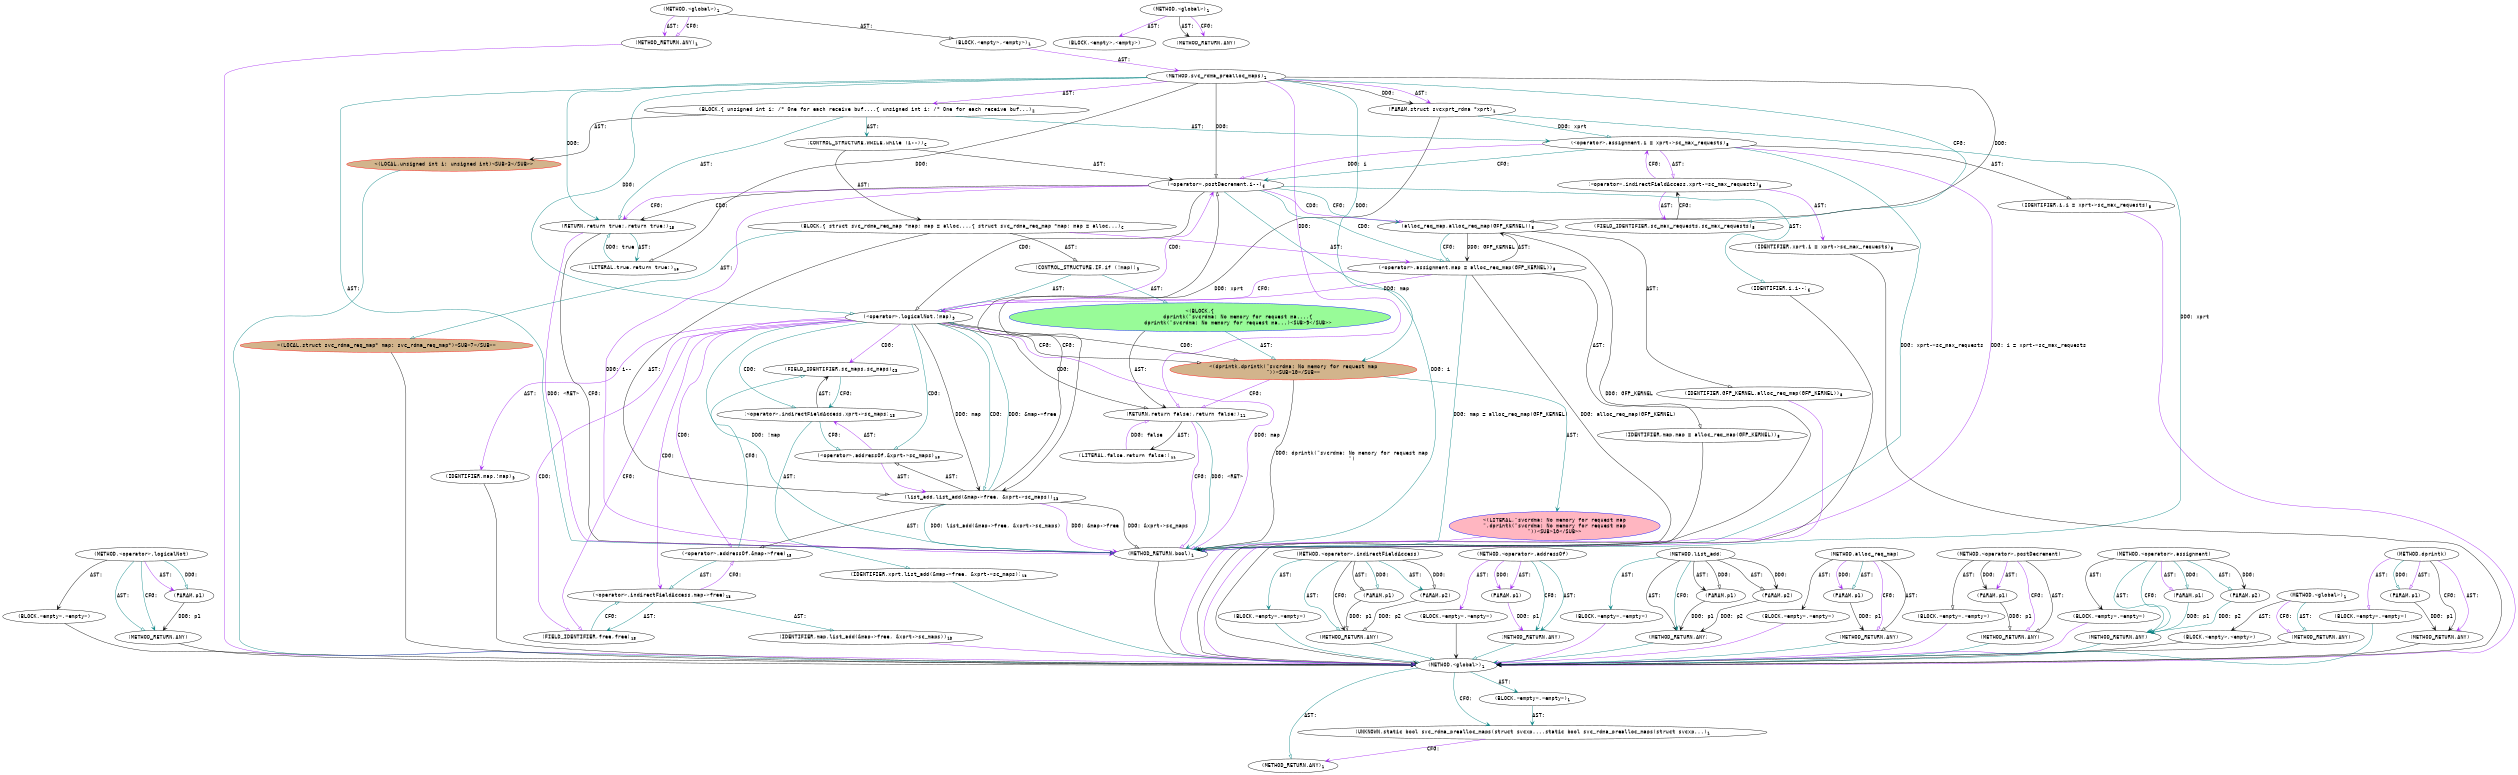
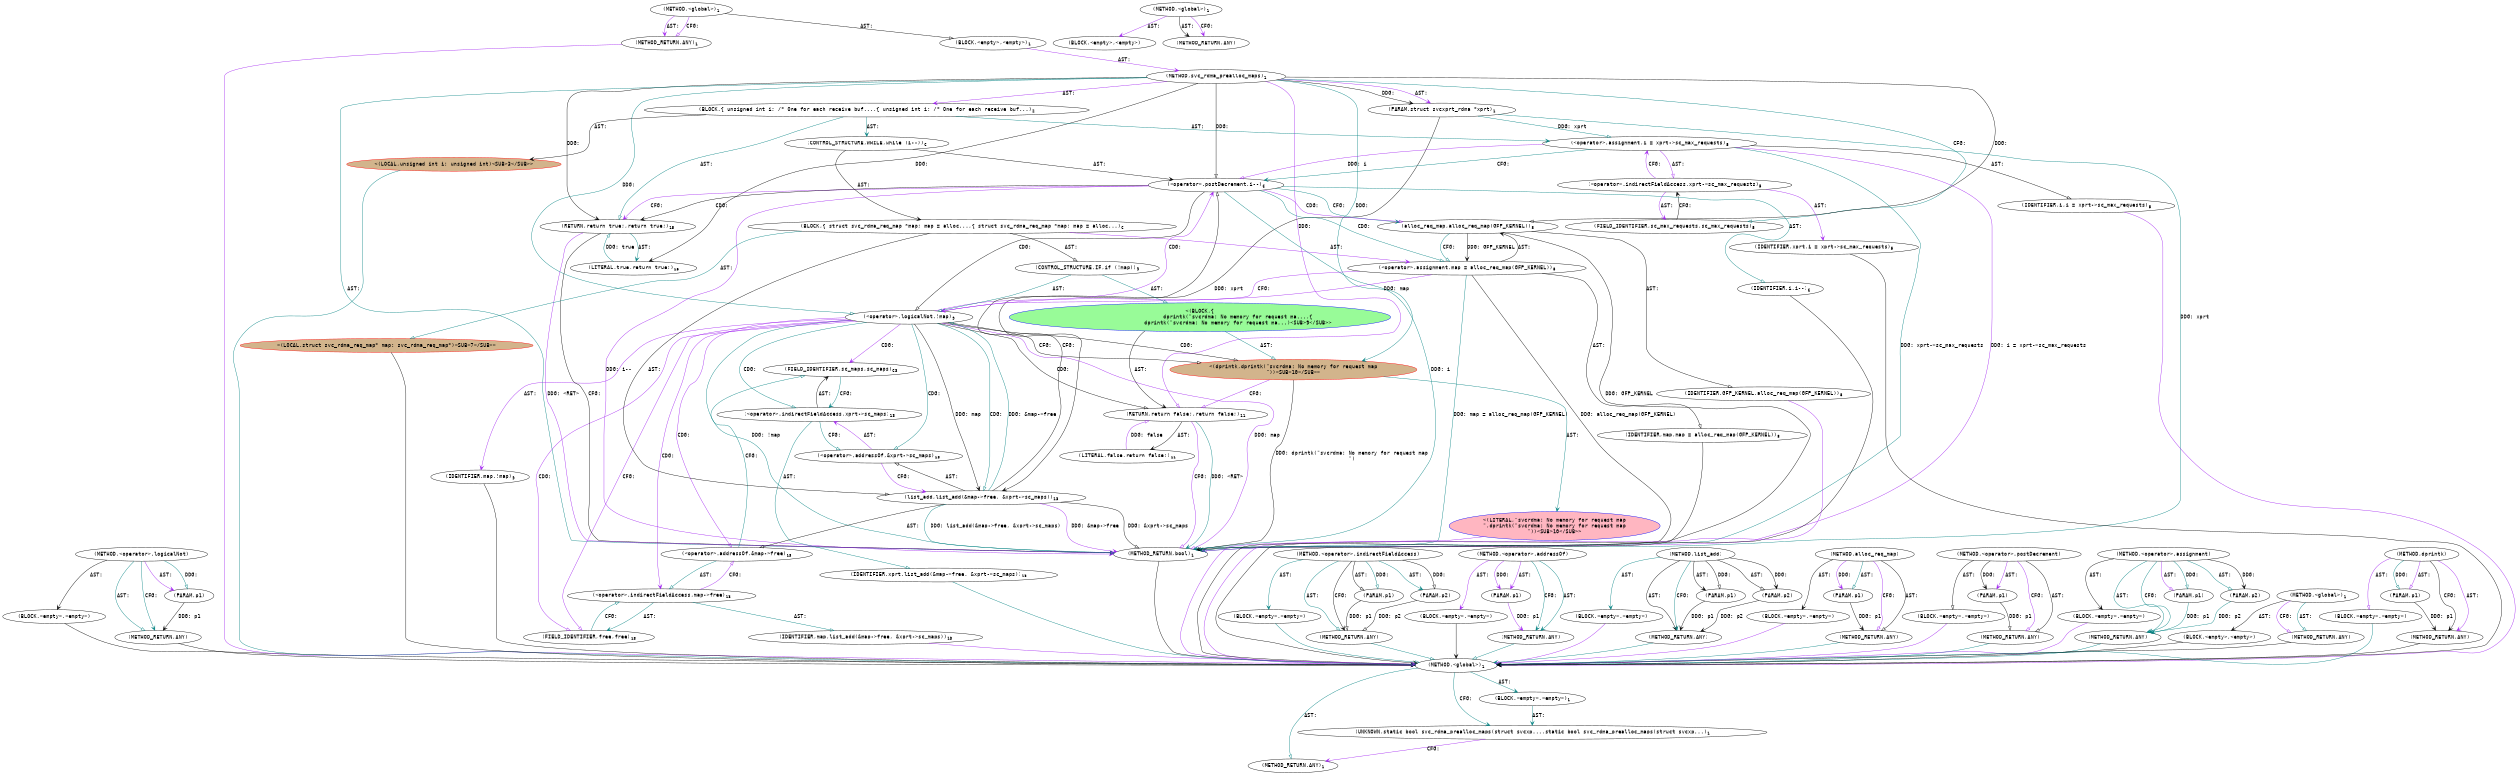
  digraph {
    fontname="DejaVu Sans Mono"
    node [fontname="DejaVu Sans Mono"]
    edge [arrowhead=onormal color=black fontname="DejaVu Sans Mono"]
    n1 [label=<(METHOD,&lt;operator&gt;.logicalNot)>]
    n2 [label=<(PARAM,p1)>]
    n3 [label=<(BLOCK,&lt;empty&gt;,&lt;empty&gt;)>]
    n4 [label=<(METHOD_RETURN,ANY)>]
    n5 [label=<(METHOD,&lt;global&gt;)<SUB>1</SUB>>]
    n6 [label=<(BLOCK,&lt;empty&gt;,&lt;empty&gt;)<SUB>1</SUB>>]
    n7 [label=<(UNKNOWN,static bool svc_rdma_prealloc_maps(struct svcxp...,static bool svc_rdma_prealloc_maps(struct svcxp...)<SUB>1</SUB>>]
    n8 [label=<(METHOD_RETURN,ANY)<SUB>1</SUB>>]
    n9 [label=<(METHOD,&lt;global&gt;)<SUB>1</SUB>>]
    n10 [label=<(BLOCK,&lt;empty&gt;,&lt;empty&gt;)<SUB>1</SUB>>]
    n11 [label=<(METHOD_RETURN,ANY)<SUB>1</SUB>>]
    n12 [label=<(METHOD,svc_rdma_prealloc_maps)<SUB>1</SUB>>]
    n13 [label=<(PARAM,struct svcxprt_rdma *xprt)<SUB>1</SUB>>]
    n14 [label=<(BLOCK,{ 	unsigned int i; 	/* One for each receive buf...,{ 	unsigned int i; 	/* One for each receive buf...)<SUB>2</SUB>>]
    n15 [label=<(FIELD_IDENTIFIER,sc_max_requests,sc_max_requests)<SUB>5</SUB>>]
    n16 [label=<(&lt;operator&gt;.postDecrement,i--)<SUB>6</SUB>>]
    n17 [label=<(alloc_req_map,alloc_req_map(GFP_KERNEL))<SUB>8</SUB>>]
    n18 [label=<(&lt;operator&gt;.logicalNot,!map)<SUB>9</SUB>>]
    n19 [color=red fillcolor=tan label="<(dprintk,dprintk(&quot;svcrdma: No memory for request map\n&quot;))<SUB>10</SUB>>" style=filled]
    n20 [label=<(RETURN,return false;,return false;)<SUB>11</SUB>>]
    n21 [label=<(RETURN,return true;,return true;)<SUB>15</SUB>>]
    n22 [label=<(LITERAL,true,return true;)<SUB>15</SUB>>]
    n23 [label=<(METHOD_RETURN,bool)<SUB>1</SUB>>]
    n24 [label=<(&lt;operator&gt;.assignment,i = xprt-&gt;sc_max_requests)<SUB>5</SUB>>]
    n25 [label=<(list_add,list_add(&amp;map-&gt;free, &amp;xprt-&gt;sc_maps))<SUB>13</SUB>>]
    n26 [color=red fillcolor=tan label="<(LOCAL,unsigned int i: unsigned int)<SUB>3</SUB>>" style=filled]
    n27 [label=<(CONTROL_STRUCTURE,WHILE,while (i--))<SUB>6</SUB>>]
    n28 [label=<(&lt;operator&gt;.indirectFieldAccess,xprt-&gt;sc_max_requests)<SUB>5</SUB>>]
    n29 [label=<(IDENTIFIER,i,i--)<SUB>6</SUB>>]
    n30 [label=<(&lt;operator&gt;.assignment,map = alloc_req_map(GFP_KERNEL))<SUB>8</SUB>>]
    n31 [label=<(IDENTIFIER,GFP_KERNEL,alloc_req_map(GFP_KERNEL))<SUB>8</SUB>>]
    n32 [label=<(IDENTIFIER,map,!map)<SUB>9</SUB>>]
    n33 [label=<(&lt;operator&gt;.addressOf,&amp;map-&gt;free)<SUB>13</SUB>>]
    n34 [label=<(&lt;operator&gt;.indirectFieldAccess,map-&gt;free)<SUB>13</SUB>>]
    n35 [label=<(FIELD_IDENTIFIER,free,free)<SUB>13</SUB>>]
    n36 [label=<(&lt;operator&gt;.addressOf,&amp;xprt-&gt;sc_maps)<SUB>13</SUB>>]
    n37 [label=<(&lt;operator&gt;.indirectFieldAccess,xprt-&gt;sc_maps)<SUB>13</SUB>>]
    n38 [label=<(FIELD_IDENTIFIER,sc_maps,sc_maps)<SUB>63</SUB>>]
    n39 [color=blue fillcolor=lightpink label="<(LITERAL,&quot;svcrdma: No memory for request map\n&quot;,dprintk(&quot;svcrdma: No memory for request map\n&quot;))<SUB>10</SUB>>" style=filled]
    n40 [label=<(LITERAL,false,return false;)<SUB>11</SUB>>]
    n41 [label=<(IDENTIFIER,i,i = xprt-&gt;sc_max_requests)<SUB>5</SUB>>]
    n42 [label=<(BLOCK,{ 		struct svc_rdma_req_map *map; 		map = alloc...,{ 		struct svc_rdma_req_map *map; 		map = alloc...)<SUB>6</SUB>>]
    n43 [label=<(IDENTIFIER,xprt,i = xprt-&gt;sc_max_requests)<SUB>5</SUB>>]
    n44 [color=red fillcolor=tan label="<(LOCAL,struct svc_rdma_req_map* map: svc_rdma_req_map*)<SUB>7</SUB>>" style=filled]
    n45 [label=<(CONTROL_STRUCTURE,IF,if (!map))<SUB>9</SUB>>]
    n46 [label=<(IDENTIFIER,map,map = alloc_req_map(GFP_KERNEL))<SUB>8</SUB>>]
    n47 [color=blue fillcolor=palegreen label="<(BLOCK,{\n			dprintk(&quot;svcrdma: No memory for request ma...,{\n			dprintk(&quot;svcrdma: No memory for request ma...)<SUB>9</SUB>>" style=filled]
    n48 [label=<(IDENTIFIER,map,list_add(&amp;map-&gt;free, &amp;xprt-&gt;sc_maps))<SUB>13</SUB>>]
    n49 [label=<(IDENTIFIER,xprt,list_add(&amp;map-&gt;free, &amp;xprt-&gt;sc_maps))<SUB>13</SUB>>]
    n50 [label=<(METHOD,&lt;operator&gt;.indirectFieldAccess)>]
    n51 [label=<(PARAM,p1)>]
    n52 [label=<(PARAM,p2)>]
    n53 [label=<(BLOCK,&lt;empty&gt;,&lt;empty&gt;)>]
    n54 [label=<(METHOD_RETURN,ANY)>]
    n55 [label=<(METHOD,&lt;operator&gt;.addressOf)>]
    n56 [label=<(PARAM,p1)>]
    n57 [label=<(BLOCK,&lt;empty&gt;,&lt;empty&gt;)>]
    n58 [label=<(METHOD_RETURN,ANY)>]
    n59 [label=<(METHOD,list_add)>]
    n60 [label=<(PARAM,p1)>]
    n61 [label=<(PARAM,p2)>]
    n62 [label=<(BLOCK,&lt;empty&gt;,&lt;empty&gt;)>]
    n63 [label=<(METHOD_RETURN,ANY)>]
    n64 [label=<(METHOD,alloc_req_map)>]
    n65 [label=<(PARAM,p1)>]
    n66 [label=<(BLOCK,&lt;empty&gt;,&lt;empty&gt;)>]
    n67 [label=<(METHOD_RETURN,ANY)>]
    n68 [label=<(METHOD,&lt;operator&gt;.postDecrement)>]
    n69 [label=<(PARAM,p1)>]
    n70 [label=<(BLOCK,&lt;empty&gt;,&lt;empty&gt;)>]
    n71 [label=<(METHOD_RETURN,ANY)>]
    n72 [label=<(METHOD,&lt;operator&gt;.assignment)>]
    n73 [label=<(PARAM,p1)>]
    n74 [label=<(PARAM,p2)>]
    n75 [label=<(BLOCK,&lt;empty&gt;,&lt;empty&gt;)>]
    n76 [label=<(METHOD_RETURN,ANY)>]
    n77 [label=<(METHOD,&lt;global&gt;)<SUB>1</SUB>>]
    n78 [label=<(BLOCK,&lt;empty&gt;,&lt;empty&gt;)>]
    n79 [label=<(METHOD_RETURN,ANY)>]
    n80 [label=<(METHOD,dprintk)>]
    n81 [label=<(PARAM,p1)>]
    n82 [label=<(BLOCK,&lt;empty&gt;,&lt;empty&gt;)>]
    n83 [label=<(METHOD_RETURN,ANY)>]
    n84 [label=<(METHOD,&lt;global&gt;)<SUB>1</SUB>>]
    n85 [label=<(BLOCK,&lt;empty&gt;,&lt;empty&gt;)>]
    n86 [label=<(METHOD_RETURN,ANY)>]
    n1 -> n2 [arrowhead=vee color=purple label="AST: "]
    n1 -> n2 [color=teal label="DDG: "]
    n1 -> n3 [arrowhead=vee label="AST: "]
    n1 -> n4 [color=teal label="AST: "]
    n1 -> n4 [arrowhead=vee color=teal label="CFG: "]
    n2 -> n4 [arrowhead=vee label="DDG: p1"]
    n3 -> n5
    n4 -> n5
    n5 -> n6 [arrowhead=vee color=teal label="AST: "]
    n5 -> n7 [arrowhead=vee color=teal label="CFG: "]
    n5 -> n8 [color=teal label="AST: "]
    n6 -> n7 [arrowhead=vee color=teal label="AST: "]
    n7 -> n8 [arrowhead=vee color=purple label="CFG: "]
    n9 -> n10 [label="AST: "]
    n9 -> n11 [arrowhead=vee color=purple label="AST: "]
    n9 -> n11 [color=purple label="CFG: "]
    n10 -> n12 [arrowhead=vee color=purple label="AST: "]
    n11 -> n5 [arrowhead=vee color=purple]
    n12 -> n13 [arrowhead=vee color=purple label="AST: "]
    n12 -> n13 [arrowhead=vee label="DDG: "]
    n12 -> n14 [arrowhead=vee color=purple label="AST: "]
    n12 -> n15 [color=teal label="CFG: "]
    n12 -> n16 [label="DDG: "]
    n12 -> n17 [label="DDG: "]
    n12 -> n18 [color=teal label="DDG: "]
    n12 -> n19 [arrowhead=vee color=teal label="DDG: "]
    n12 -> n20 [color=purple label="DDG: "]
-   n12 -> n21 [arrowhead=vee color=teal label="DDG: "]
-   n12 -> n22 [label="DDG: "]
+   n12 -> n21 [arrowhead=vee label="DDG: "]
+   n12 -> n22 [arrowhead=vee label="DDG: "]
    n12 -> n23 [color=teal label="AST: "]
    n13 -> n23 [arrowhead=vee color=teal label="DDG: xprt"]
    n13 -> n24 [color=teal label="DDG: xprt"]
    n13 -> n25 [arrowhead=vee label="DDG: xprt"]
    n14 -> n21 [color=teal label="AST: "]
    n14 -> n24 [arrowhead=vee color=teal label="AST: "]
    n14 -> n26 [arrowhead=vee label="AST: "]
    n14 -> n27 [arrowhead=vee color=teal label="AST: "]
    n15 -> n28 [arrowhead=vee label="CFG: "]
    n16 -> n17 [arrowhead=vee color=teal label="CFG: "]
    n16 -> n17 [color=purple label="CDG: "]
    n16 -> n18 [label="CDG: "]
    n16 -> n21 [arrowhead=vee color=purple label="CFG: "]
    n16 -> n21 [arrowhead=vee label="CDG: "]
    n16 -> n23 [color=teal label="DDG: i"]
    n16 -> n23 [arrowhead=vee color=purple label="DDG: i--"]
    n16 -> n29 [color=teal label="AST: "]
    n16 -> n30 [color=teal label="CDG: "]
    n17 -> n23 [arrowhead=vee label="DDG: GFP_KERNEL"]
    n17 -> n30 [color=teal label="CFG: "]
    n17 -> n30 [arrowhead=vee label="DDG: GFP_KERNEL"]
    n17 -> n31 [label="AST: "]
    n18 -> n16 [arrowhead=vee color=purple label="CDG: "]
    n18 -> n19 [label="CFG: "]
    n18 -> n19 [label="CDG: "]
    n18 -> n20 [label="CDG: "]
    n18 -> n23 [color=purple label="DDG: map"]
    n18 -> n23 [arrowhead=vee color=teal label="DDG: !map"]
    n18 -> n25 [arrowhead=vee label="DDG: map"]
    n18 -> n25 [color=teal label="CDG: "]
    n18 -> n32 [arrowhead=vee color=purple label="AST: "]
    n18 -> n33 [color=purple label="CDG: "]
    n18 -> n34 [arrowhead=vee color=purple label="CDG: "]
    n18 -> n35 [color=purple label="CFG: "]
    n18 -> n35 [color=purple label="CDG: "]
    n18 -> n36 [color=teal label="CDG: "]
    n18 -> n37 [color=teal label="CDG: "]
    n18 -> n38 [arrowhead=vee color=purple label="CDG: "]
    n19 -> n20 [color=purple label="CFG: "]
    n19 -> n23 [label="DDG: dprintk(&quot;svcrdma: No memory for request map\n&quot;)"]
    n19 -> n39 [arrowhead=vee color=teal label="AST: "]
    n20 -> n23 [color=purple label="CFG: "]
    n20 -> n23 [arrowhead=vee color=teal label="DDG: &lt;RET&gt;"]
    n20 -> n40 [arrowhead=vee label="AST: "]
    n21 -> n22 [arrowhead=vee color=teal label="AST: "]
    n21 -> n23 [label="CFG: "]
    n21 -> n23 [arrowhead=vee color=purple label="DDG: &lt;RET&gt;"]
    n22 -> n21 [color=teal label="DDG: true"]
    n23 -> n5
    n24 -> n16 [arrowhead=vee color=teal label="CFG: "]
    n24 -> n16 [color=purple label="DDG: i"]
    n24 -> n23 [arrowhead=vee color=teal label="DDG: xprt-&gt;sc_max_requests"]
    n24 -> n23 [color=purple label="DDG: i = xprt-&gt;sc_max_requests"]
    n24 -> n28 [color=purple label="AST: "]
    n24 -> n41 [label="AST: "]
    n25 -> n16 [label="CFG: "]
    n25 -> n18 [color=teal label="DDG: &amp;map-&gt;free"]
    n25 -> n23 [arrowhead=vee color=purple label="DDG: &amp;map-&gt;free"]
    n25 -> n23 [label="DDG: &amp;xprt-&gt;sc_maps"]
    n25 -> n23 [color=teal label="DDG: list_add(&amp;map-&gt;free, &amp;xprt-&gt;sc_maps)"]
    n25 -> n33 [label="AST: "]
    n25 -> n36 [label="AST: "]
    n26 -> n5 [color=teal]
    n27 -> n16 [arrowhead=vee label="AST: "]
    n27 -> n42 [arrowhead=vee label="AST: "]
    n28 -> n15 [arrowhead=vee color=purple label="AST: "]
    n28 -> n24 [arrowhead=vee color=purple label="CFG: "]
    n28 -> n43 [arrowhead=vee color=purple label="AST: "]
    n29 -> n5 [arrowhead=vee]
    n30 -> n17 [arrowhead=vee label="AST: "]
    n30 -> n18 [arrowhead=vee color=purple label="CFG: "]
    n30 -> n18 [color=purple label="DDG: map"]
    n30 -> n23 [arrowhead=vee label="DDG: alloc_req_map(GFP_KERNEL)"]
    n30 -> n23 [arrowhead=vee color=teal label="DDG: map = alloc_req_map(GFP_KERNEL)"]
    n30 -> n46 [label="AST: "]
    n31 -> n5 [color=purple]
    n32 -> n5
    n33 -> n34 [color=teal label="AST: "]
    n33 -> n38 [color=teal label="CFG: "]
    n34 -> n33 [color=purple label="CFG: "]
    n34 -> n35 [arrowhead=vee color=teal label="AST: "]
    n34 -> n48 [color=teal label="AST: "]
    n35 -> n34 [color=teal label="CFG: "]
-   n36 -> n25 [arrowhead=vee color=purple label="AST: "]
+   n36 -> n25 [arrowhead=vee color=purple label="CFG: "]
    n36 -> n37 [arrowhead=vee color=purple label="AST: "]
    n37 -> n36 [color=teal label="CFG: "]
    n37 -> n38 [arrowhead=vee label="AST: "]
    n37 -> n49 [color=teal label="AST: "]
    n38 -> n37 [arrowhead=vee color=teal label="CFG: "]
    n39 -> n5 [color=purple]
    n40 -> n20 [color=purple label="DDG: false"]
    n41 -> n5 [color=purple]
    n42 -> n25 [label="AST: "]
    n42 -> n30 [arrowhead=vee color=purple label="AST: "]
    n42 -> n44 [color=teal label="AST: "]
    n42 -> n45 [label="AST: "]
    n43 -> n5 [arrowhead=vee]
    n44 -> n5 [arrowhead=vee]
    n45 -> n18 [color=teal label="AST: "]
    n45 -> n47 [color=teal label="AST: "]
    n46 -> n5
    n47 -> n19 [color=teal label="AST: "]
    n47 -> n20 [arrowhead=vee label="AST: "]
    n48 -> n5 [arrowhead=vee color=purple]
    n49 -> n5 [color=teal]
    n50 -> n51 [label="AST: "]
    n50 -> n51 [color=teal label="DDG: "]
    n50 -> n52 [arrowhead=vee color=teal label="AST: "]
    n50 -> n52 [label="DDG: "]
    n50 -> n53 [arrowhead=vee color=teal label="AST: "]
    n50 -> n54 [color=teal label="AST: "]
    n50 -> n54 [arrowhead=vee label="CFG: "]
    n51 -> n54 [label="DDG: p1"]
    n52 -> n54 [label="DDG: p2"]
    n53 -> n5 [color=teal]
    n54 -> n5 [color=teal]
    n55 -> n56 [arrowhead=vee color=purple label="AST: "]
    n55 -> n56 [arrowhead=vee color=purple label="DDG: "]
    n55 -> n57 [arrowhead=vee color=purple label="AST: "]
    n55 -> n58 [arrowhead=vee color=teal label="AST: "]
    n55 -> n58 [arrowhead=vee color=teal label="CFG: "]
    n56 -> n58 [arrowhead=vee color=purple label="DDG: p1"]
    n57 -> n5 [arrowhead=vee]
    n58 -> n5 [color=teal]
    n59 -> n60 [arrowhead=vee label="AST: "]
    n59 -> n60 [label="DDG: "]
    n59 -> n61 [label="AST: "]
    n59 -> n61 [arrowhead=vee label="DDG: "]
    n59 -> n62 [arrowhead=vee color=teal label="AST: "]
    n59 -> n63 [arrowhead=vee label="AST: "]
    n59 -> n63 [arrowhead=vee color=teal label="CFG: "]
    n60 -> n63 [arrowhead=vee label="DDG: p1"]
    n61 -> n63 [arrowhead=vee label="DDG: p2"]
    n62 -> n5 [color=purple]
    n63 -> n5 [arrowhead=vee color=teal]
    n64 -> n65 [color=teal label="AST: "]
    n64 -> n65 [arrowhead=vee color=purple label="DDG: "]
    n64 -> n66 [arrowhead=vee label="AST: "]
    n64 -> n67 [label="AST: "]
    n64 -> n67 [color=purple label="CFG: "]
    n65 -> n67 [arrowhead=vee label="DDG: p1"]
    n66 -> n5 [color=purple]
    n67 -> n5 [color=teal]
    n68 -> n69 [arrowhead=vee color=purple label="AST: "]
    n68 -> n69 [arrowhead=vee label="DDG: "]
    n68 -> n70 [label="AST: "]
    n68 -> n71 [label="AST: "]
    n68 -> n71 [color=purple label="CFG: "]
    n69 -> n71 [label="DDG: p1"]
    n70 -> n5 [arrowhead=vee color=purple]
    n71 -> n5 [color=teal]
    n72 -> n73 [color=purple label="AST: "]
    n72 -> n73 [color=teal label="DDG: "]
    n72 -> n74 [color=teal label="AST: "]
    n72 -> n74 [arrowhead=vee label="DDG: "]
    n72 -> n75 [arrowhead=vee label="AST: "]
    n72 -> n76 [arrowhead=vee color=teal label="AST: "]
    n72 -> n76 [arrowhead=vee color=teal label="CFG: "]
    n73 -> n76 [arrowhead=vee color=teal label="DDG: p1"]
    n74 -> n76 [color=teal label="DDG: p2"]
    n75 -> n5 [arrowhead=vee color=purple]
    n76 -> n5 [color=teal]
    n77 -> n78 [arrowhead=vee label="AST: "]
    n77 -> n79 [color=teal label="AST: "]
    n77 -> n79 [color=purple label="CFG: "]
    n78 -> n5
    n79 -> n5 [arrowhead=vee]
    n80 -> n81 [color=purple label="AST: "]
    n80 -> n81 [color=teal label="DDG: "]
    n80 -> n82 [color=purple label="AST: "]
    n80 -> n83 [arrowhead=vee color=purple label="AST: "]
    n80 -> n83 [arrowhead=vee label="CFG: "]
    n81 -> n83 [arrowhead=vee label="DDG: p1"]
    n82 -> n5 [color=teal]
    n83 -> n5 [arrowhead=vee]
    n84 -> n85 [arrowhead=vee color=purple label="AST: "]
    n84 -> n86 [arrowhead=vee label="AST: "]
    n84 -> n86 [arrowhead=vee color=purple label="CFG: "]
  }
